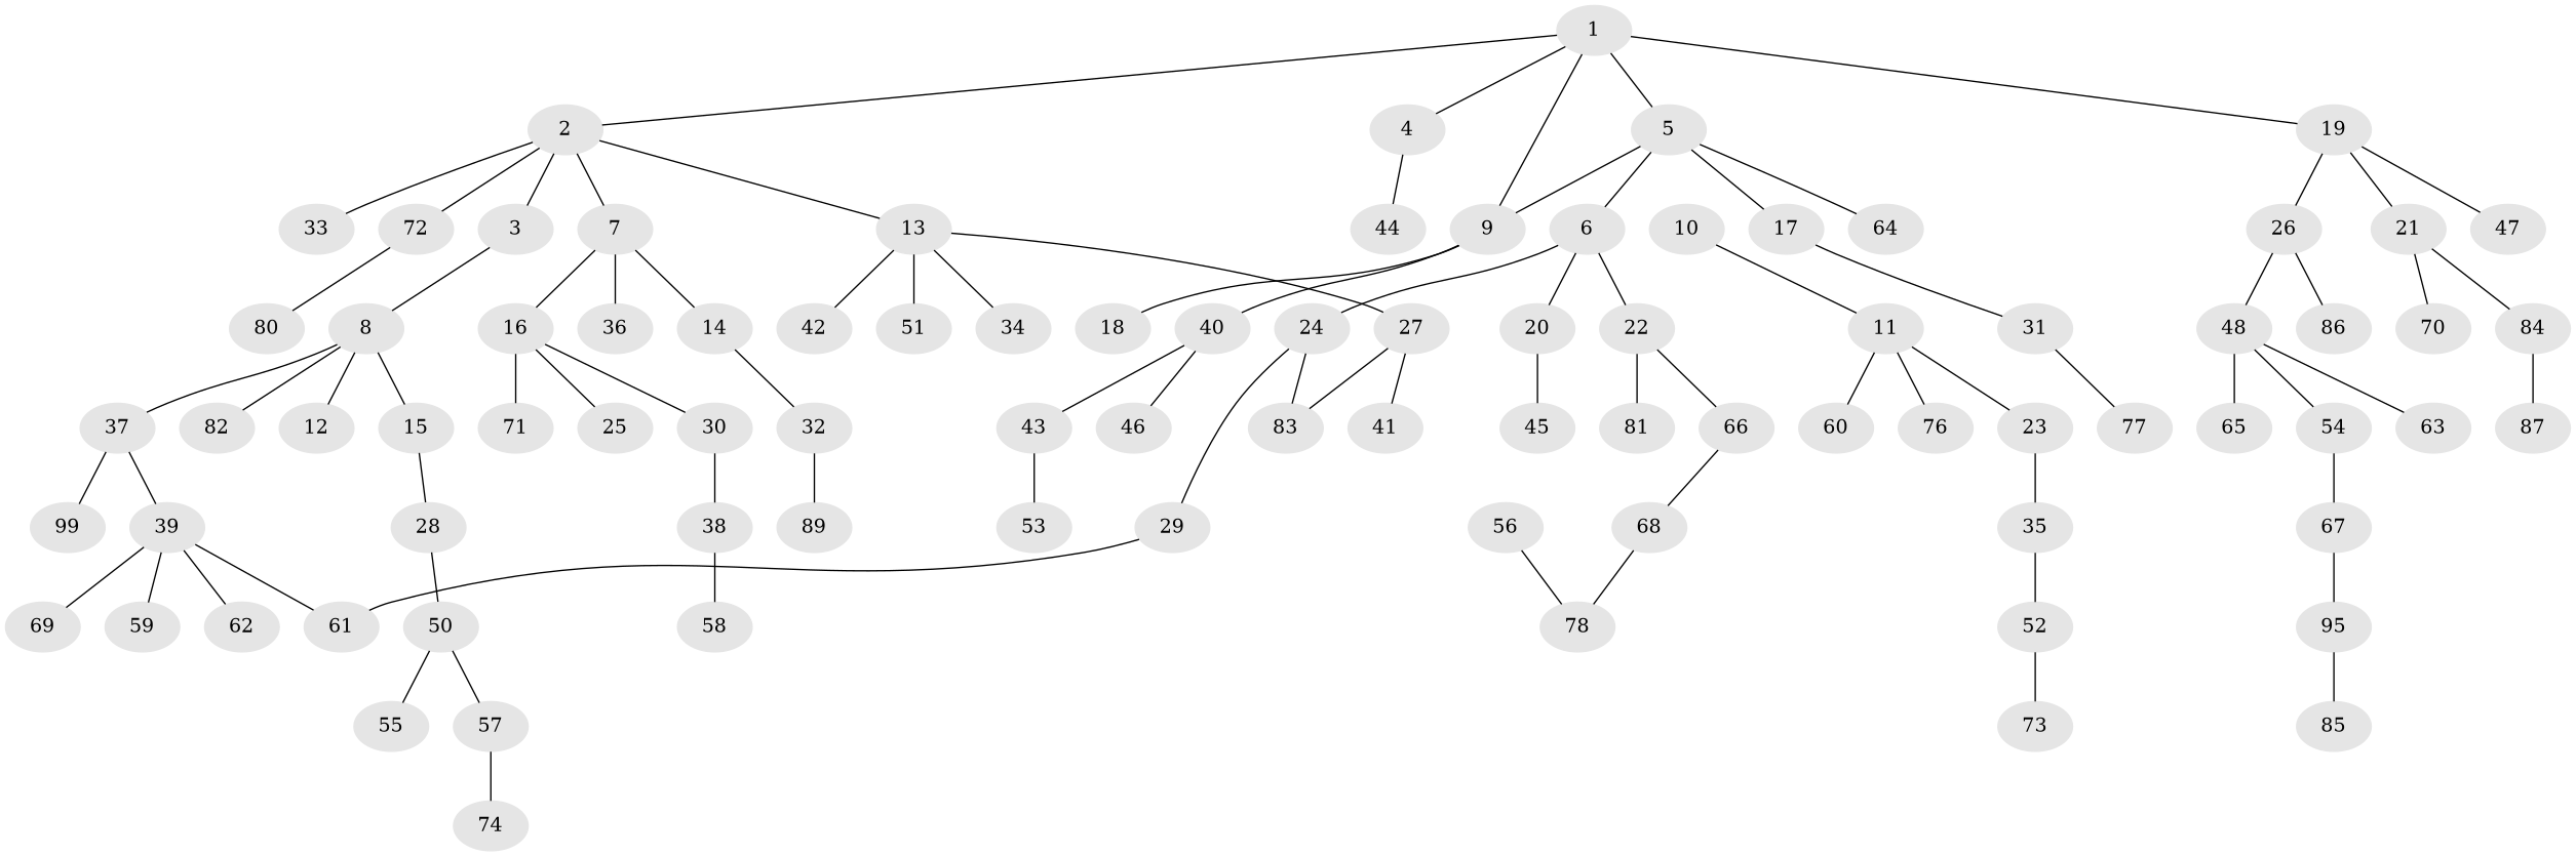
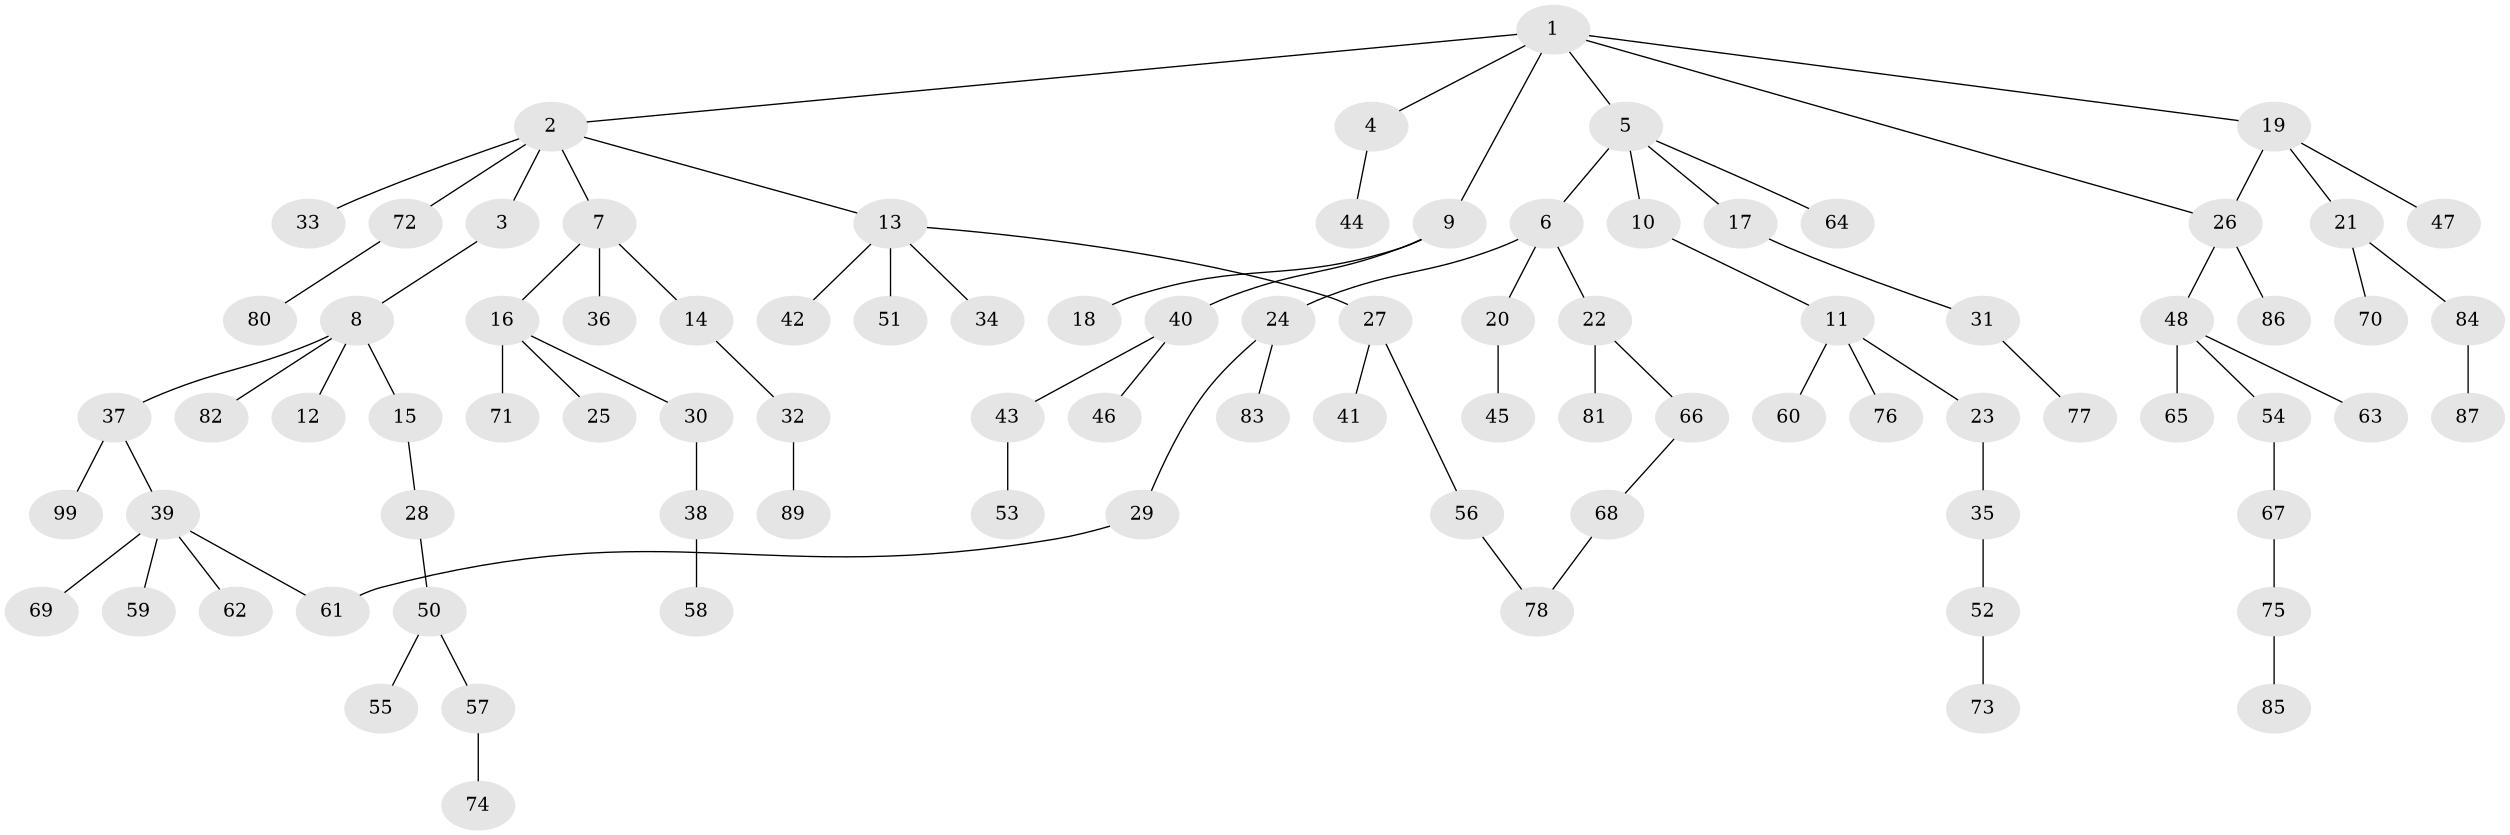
  graph {
    node [color=gray90 style=filled]
    1
    2
    4
    5
    9
    19
    26
    3
    7
    13
    33
    72
    44
    6
    10
    17
    64
    18
    40
    21
    47
    48
    86
    8
    14
    16
    36
    27
    34
    42
    51
    80
    12
    15
    37
    82
    20
    22
    24
    11
    31
    45
    66
    81
    29
    83
    32
    25
    30
    71
    28
    39
    n53 [label=99]
    43
    46
    23
    60
    76
    35
    41
    56
    n62 [label=89]
    50
    38
    77
    70
    84
    87
    68
    52
    61
    54
    63
    65
    78
    55
    57
    58
    73
    59
    62
    69
    53
    67
    74
-   75 [label=95]
+   75
    85
    1 -- 2
    1 -- 4
    1 -- 5
    1 -- 9
    1 -- 19
+   1 -- 26
    2 -- 3
    2 -- 7
    2 -- 13
    2 -- 33
    2 -- 72
    4 -- 44
    5 -- 6
-   5 -- 9
+   5 -- 10
    5 -- 17
    5 -- 64
    9 -- 18
    9 -- 40
    19 -- 26
    19 -- 21
    19 -- 47
    26 -- 48
    26 -- 86
    3 -- 8
    7 -- 14
    7 -- 16
    7 -- 36
    13 -- 27
    13 -- 34
    13 -- 42
    13 -- 51
    72 -- 80
    6 -- 20
    6 -- 22
    6 -- 24
    10 -- 11
    17 -- 31
    40 -- 43
    40 -- 46
    21 -- 70
    21 -- 84
    48 -- 54
    48 -- 63
    48 -- 65
    8 -- 12
    8 -- 15
    8 -- 37
    8 -- 82
    14 -- 32
    16 -- 25
    16 -- 30
    16 -- 71
    27 -- 41
-   27 -- 83
+   27 -- 56
    15 -- 28
    37 -- 39
    37 -- n53
    20 -- 45
    22 -- 66
    22 -- 81
    24 -- 29
    24 -- 83
    11 -- 23
    11 -- 60
    11 -- 76
    31 -- 77
    66 -- 68
    29 -- 61
    32 -- n62
    30 -- 38
    28 -- 50
    39 -- 61
    39 -- 59
    39 -- 62
    39 -- 69
    43 -- 53
    23 -- 35
    35 -- 52
    56 -- 78
    50 -- 55
    50 -- 57
    38 -- 58
    84 -- 87
    68 -- 78
    52 -- 73
    54 -- 67
    57 -- 74
    67 -- 75
    75 -- 85
  }
